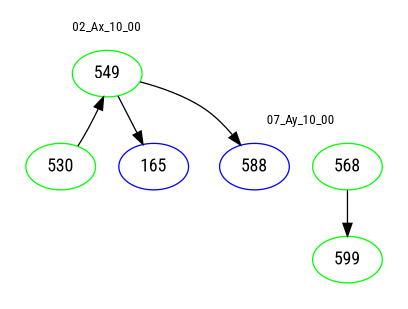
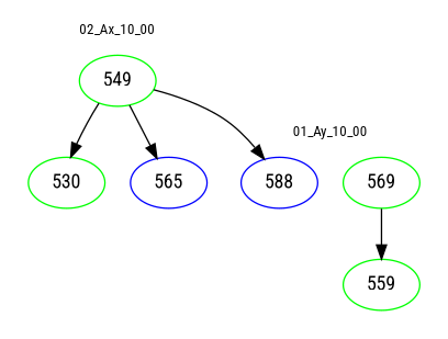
  digraph {
    fontname="Roboto Condensed"
    node [color=green fontname="Roboto Condensed"]
    edge [color=black fontname="Roboto Condensed"]
    n1 [label=549]
    n2 [label=530]
-   n3 [color=blue label=165]
-   n4 [label=568]
-   n5 [label=599]
+   n3 [color=blue label=565]
+   n4 [label=569]
+   n5 [label=559]
    n6 [color=blue label=588]
    subgraph cluster_1 {
      color=white
      fontsize=10
      label="02_Ax_10_00"
      n1
      n2
      n3
    }
    subgraph cluster_2 {
      color=white
      fontsize=10
-     label="07_Ay_10_00"
+     label="01_Ay_10_00"
      n4
      n5
      n6
    }
-   n2 -> n1
+   n1 -> n2
    n1 -> n3
    n1 -> n6
    n4 -> n5
  }
